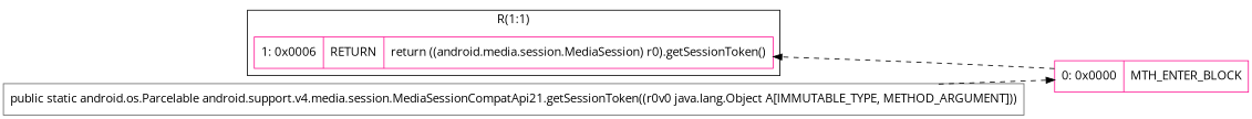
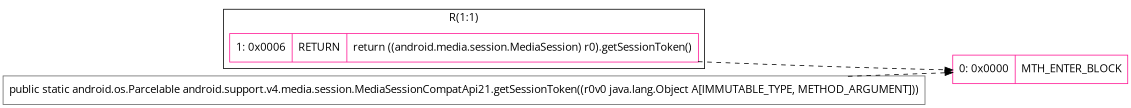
  digraph {
    rankdir=LR
    fontname="Open Sans"
    node [color=deeppink shape=record fontname="Open Sans"]
    edge [style=dashed fontname="Open Sans"]
    n1 [label="{1\:\ 0x0006|RETURN\l|return ((android.media.session.MediaSession) r0).getSessionToken()\l}"]
    n2 [label="{0\:\ 0x0000|MTH_ENTER_BLOCK\l}"]
    n3 [label="{public static android.os.Parcelable android.support.v4.media.session.MediaSessionCompatApi21.getSessionToken((r0v0 java.lang.Object A[IMMUTABLE_TYPE, METHOD_ARGUMENT])) }" color=gray40]
    subgraph cluster_1 {
      label="R(1:1)"
      n1
    }
-   n2 -> n1
+   n1 -> n2
    n3 -> n2
  }
